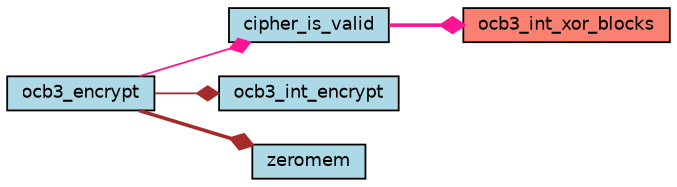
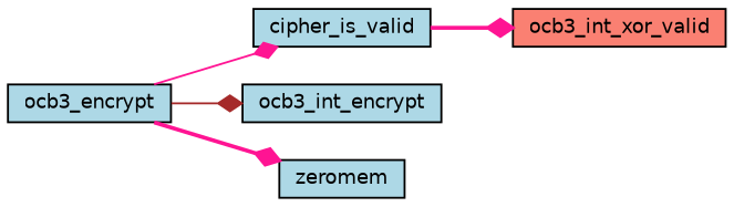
  digraph {
    rankdir=LR
    node [color=black fillcolor=lightblue fontname=Helvetica fontsize=10 shape=record style=filled]
    edge [arrowhead=diamond color=deeppink fontname=Helvetica fontsize=10 labelfontname=Helvetica labelfontsize=10 style=solid]
    n1 [fontcolor=black height=0.2 label=ocb3_encrypt width=0.4]
    n2 [height=0.2 label=cipher_is_valid width=0.4]
    n3 [height=0.2 label=ocb3_int_encrypt width=0.4]
    n4 [height=0.2 label=zeromem width=0.4]
-   n5 [fillcolor=salmon height=0.2 label=ocb3_int_xor_blocks width=0.4]
+   n5 [fillcolor=salmon height=0.2 label=ocb3_int_xor_valid width=0.4]
    n1 -> n2
    n1 -> n3 [color=brown]
-   n1 -> n4 [color=brown style=bold]
+   n1 -> n4 [style=bold]
    n2 -> n5 [style=bold]
  }
